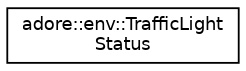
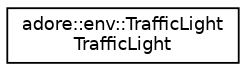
  digraph {
    rankdir=LR
-   n1 [color=black fillcolor=white fontname=Helvetica fontsize=10 height=0.2 label="adore::env::TrafficLight\lStatus" shape=record style=filled width=0.4]
+   n1 [color=black fillcolor=white fontname=Helvetica fontsize=10 height=0.2 label="adore::env::TrafficLight\lTrafficLight" shape=record style=filled width=0.4]
  }
